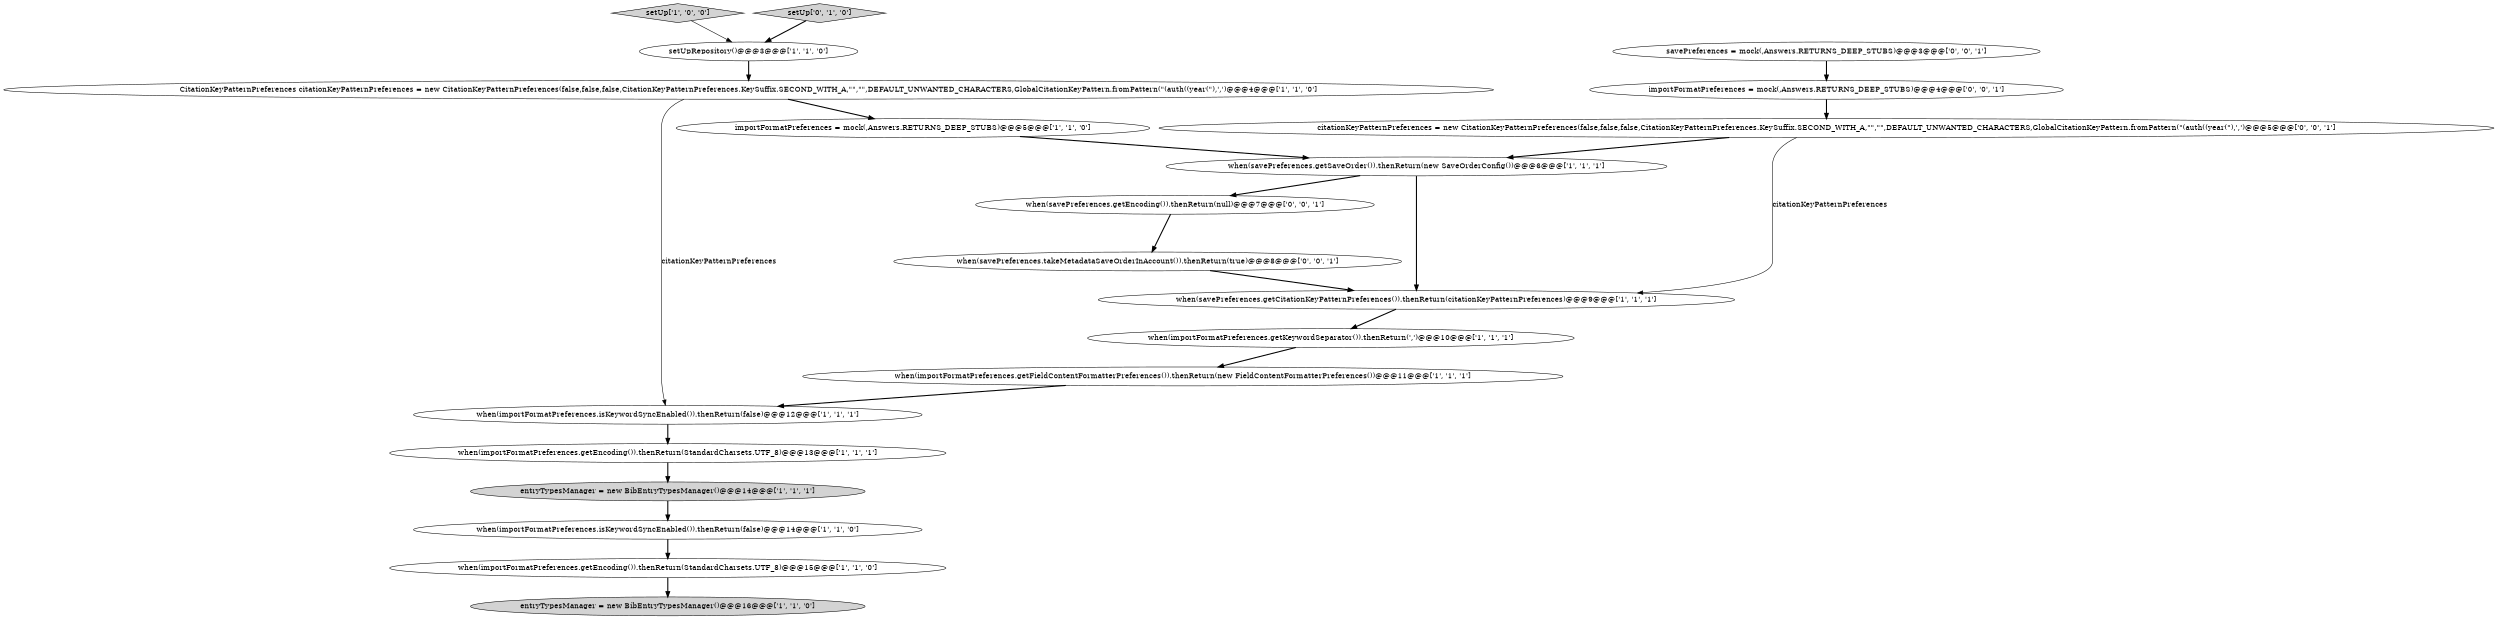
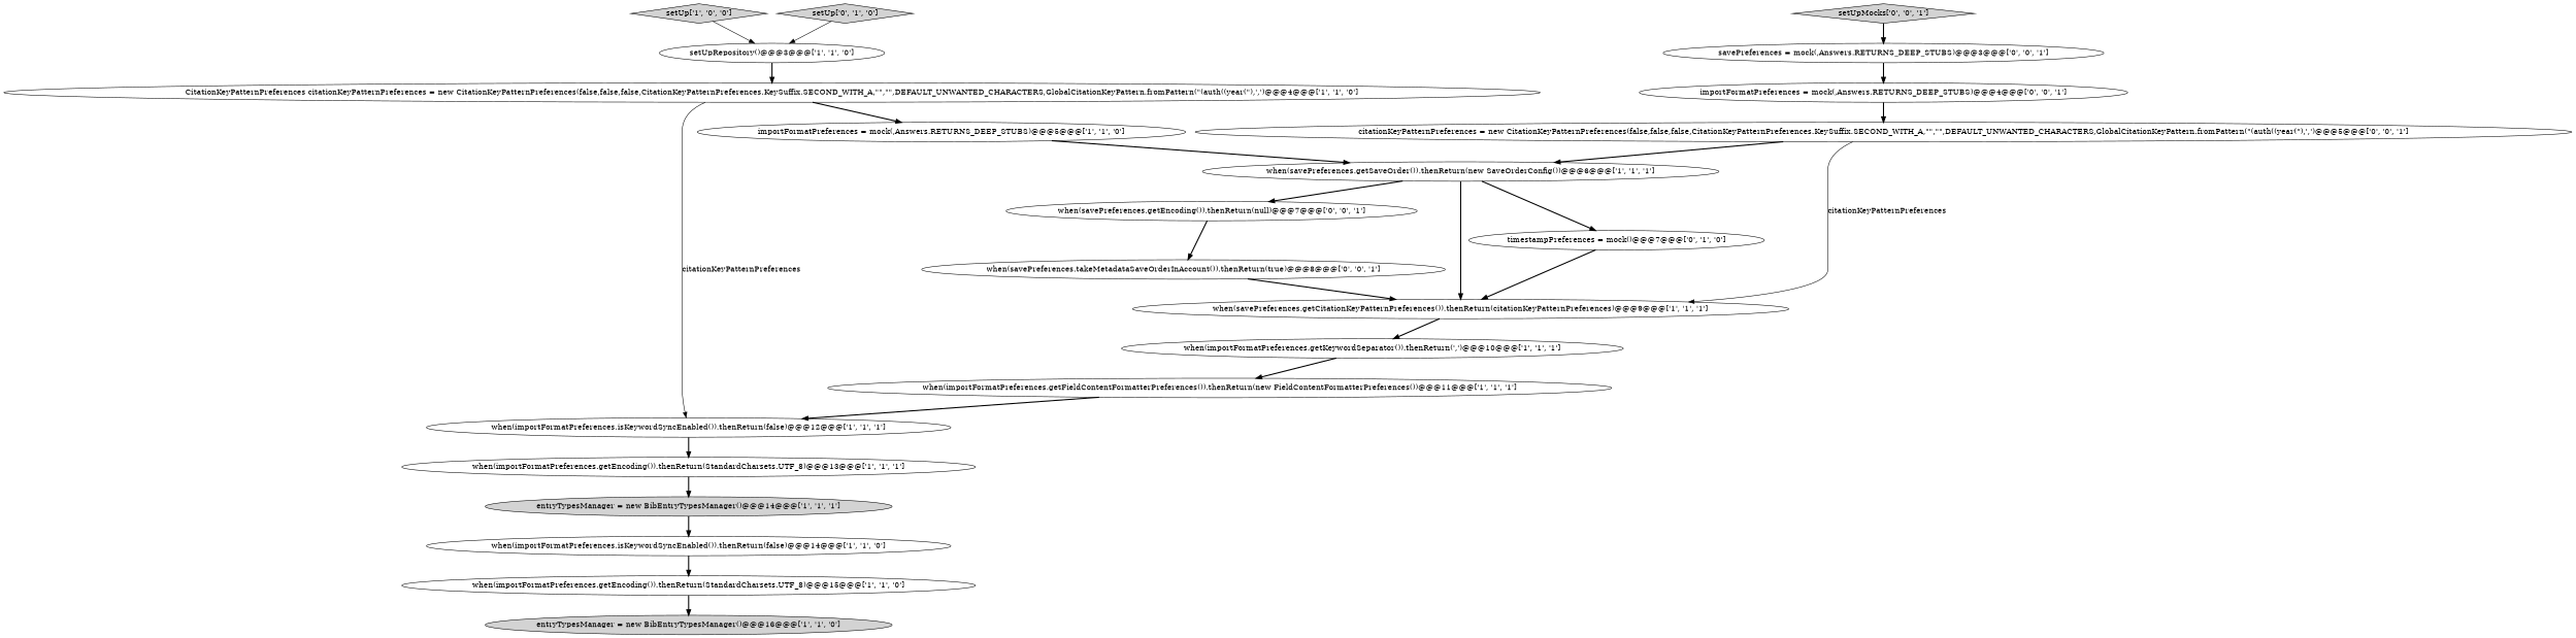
  digraph {
    node [fillcolor=white shape=ellipse style=filled]
    edge [style=bold]
    n1 [fillcolor=lightgray label="entryTypesManager = new BibEntryTypesManager()@@@16@@@['1', '1', '0']"]
    n2 [label="when(savePreferences.getEncoding()).thenReturn(null)@@@7@@@['0', '0', '1']"]
    n3 [label="when(savePreferences.takeMetadataSaveOrderInAccount()).thenReturn(true)@@@8@@@['0', '0', '1']"]
    n4 [label="when(savePreferences.getCitationKeyPatternPreferences()).thenReturn(citationKeyPatternPreferences)@@@9@@@['1', '1', '1']"]
+   n5 [fillcolor=lightgray label="setUpMocks['0', '0', '1']" shape=diamond]
    n6 [label="savePreferences = mock(,Answers.RETURNS_DEEP_STUBS)@@@3@@@['0', '0', '1']"]
    n7 [label="importFormatPreferences = mock(,Answers.RETURNS_DEEP_STUBS)@@@4@@@['0', '0', '1']"]
    n8 [label="when(importFormatPreferences.getFieldContentFormatterPreferences()).thenReturn(new FieldContentFormatterPreferences())@@@11@@@['1', '1', '1']"]
    n9 [label="when(importFormatPreferences.isKeywordSyncEnabled()).thenReturn(false)@@@12@@@['1', '1', '1']"]
    n10 [label="when(importFormatPreferences.getEncoding()).thenReturn(StandardCharsets.UTF_8)@@@13@@@['1', '1', '1']"]
    n11 [label="CitationKeyPatternPreferences citationKeyPatternPreferences = new CitationKeyPatternPreferences(false,false,false,CitationKeyPatternPreferences.KeySuffix.SECOND_WITH_A,\"\",\"\",DEFAULT_UNWANTED_CHARACTERS,GlobalCitationKeyPattern.fromPattern(\"(auth((year(\"),',')@@@4@@@['1', '1', '0']"]
    n12 [label="importFormatPreferences = mock(,Answers.RETURNS_DEEP_STUBS)@@@5@@@['1', '1', '0']"]
    n13 [label="when(savePreferences.getSaveOrder()).thenReturn(new SaveOrderConfig())@@@6@@@['1', '1', '1']"]
    n14 [label="citationKeyPatternPreferences = new CitationKeyPatternPreferences(false,false,false,CitationKeyPatternPreferences.KeySuffix.SECOND_WITH_A,\"\",\"\",DEFAULT_UNWANTED_CHARACTERS,GlobalCitationKeyPattern.fromPattern(\"(auth((year(\"),',')@@@5@@@['0', '0', '1']"]
+   n15 [label="timestampPreferences = mock()@@@7@@@['0', '1', '0']"]
    n16 [label="when(importFormatPreferences.getKeywordSeparator()).thenReturn(',')@@@10@@@['1', '1', '1']"]
    n17 [fillcolor=lightgray label="setUp['1', '0', '0']" shape=diamond]
    n18 [label="setUpRepository()@@@3@@@['1', '1', '0']"]
    n19 [fillcolor=lightgray label="setUp['0', '1', '0']" shape=diamond]
    n20 [fillcolor=lightgray label="entryTypesManager = new BibEntryTypesManager()@@@14@@@['1', '1', '1']"]
    n21 [label="when(importFormatPreferences.isKeywordSyncEnabled()).thenReturn(false)@@@14@@@['1', '1', '0']"]
    n22 [label="when(importFormatPreferences.getEncoding()).thenReturn(StandardCharsets.UTF_8)@@@15@@@['1', '1', '0']"]
    n2 -> n3
    n3 -> n4
    n4 -> n16
+   n5 -> n6
    n6 -> n7
    n7 -> n14
    n8 -> n9
    n9 -> n10
    n10 -> n20
    n11 -> n9 [label=citationKeyPatternPreferences style=solid]
    n11 -> n12
    n12 -> n13
    n13 -> n2
    n13 -> n4
+   n13 -> n15
    n14 -> n4 [label=citationKeyPatternPreferences style=solid]
    n14 -> n13
+   n15 -> n4
    n16 -> n8
    n17 -> n18 [style=solid]
    n18 -> n11
-   n19 -> n18
+   n19 -> n18 [style=solid]
    n20 -> n21
    n21 -> n22
    n22 -> n1
  }
